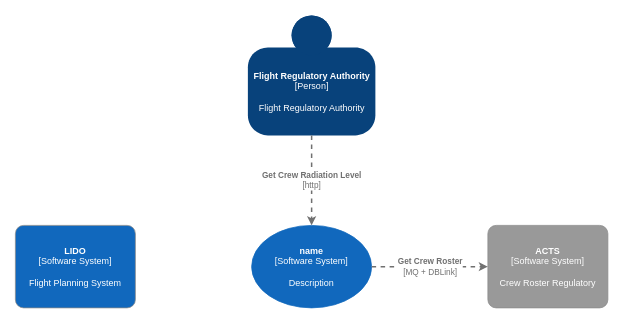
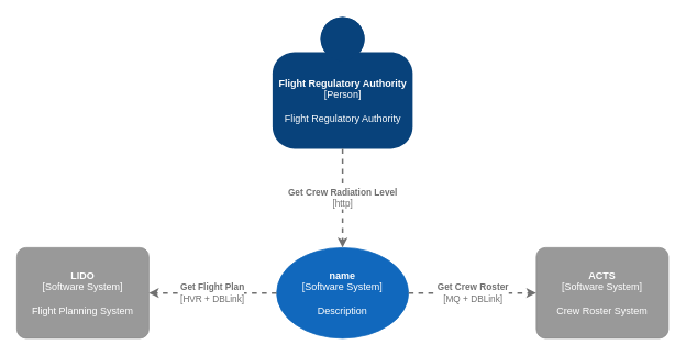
  <mxCell id="0" />
  <mxCell id="1" parent="0" />
  <mxCell id="2" value="&lt;b&gt;Flight Regulatory Authority&lt;/b&gt;&lt;div&gt;[Person]&lt;/div&gt;&lt;br&gt;&lt;div&gt;Flight Regulatory Authority&lt;/div&gt;" style="html=1;dashed=0;whitespace=wrap;fillColor=#08427b;strokeColor=none;fontColor=#ffffff;shape=mxgraph.c4.person;align=center;metaEdit=1;points=[[0.5,0,0],[1,0.5,0],[1,0.75,0],[0.75,1,0],[0.5,1,0],[0.25,1,0],[0,0.75,0],[0,0.5,0]];metaData={&quot;c4Type&quot;:{&quot;editable&quot;:false}};" vertex="1" parent="1"><mxGeometry x="330" y="20" width="170" height="160" as="geometry" /></mxCell>
  <mxCell id="3" value="&lt;b&gt;name&lt;/b&gt;&lt;div&gt;[Software System]&lt;/div&gt;&lt;br&gt;&lt;div&gt;Description&lt;/div&gt;" style="ellipse;whiteSpace=wrap;html=1;labelBackgroundColor=none;fillColor=#1168BD;fontColor=#ffffff;align=center;arcSize=10;strokeColor=#1168BD;metaEdit=1;metaData={&quot;c4Type&quot;:{&quot;editable&quot;:false}};points=[[0.25,0,0],[0.5,0,0],[0.75,0,0],[1,0.25,0],[1,0.5,0],[1,0.75,0],[0.75,1,0],[0.5,1,0],[0.25,1,0],[0,0.75,0],[0,0.5,0],[0,0.25,0]];" vertex="1" parent="1"><mxGeometry x="335" y="300" width="160" height="110.0" as="geometry" /></mxCell>
- <mxCell id="4" value="&lt;b&gt;LIDO&lt;/b&gt;&lt;div&gt;[Software System]&lt;/div&gt;&lt;br&gt;&lt;div&gt;Flight Planning System&lt;/div&gt;" style="rounded=1;whiteSpace=wrap;html=1;labelBackgroundColor=none;fillColor=#1168bd;fontColor=#ffffff;align=center;arcSize=10;strokeColor=#8A8A8A;metaEdit=1;metaData={&quot;c4Type&quot;:{&quot;editable&quot;:false}};points=[[0.25,0,0],[0.5,0,0],[0.75,0,0],[1,0.25,0],[1,0.5,0],[1,0.75,0],[0.75,1,0],[0.5,1,0],[0.25,1,0],[0,0.75,0],[0,0.5,0],[0,0.25,0]];" vertex="1" parent="1"><mxGeometry x="20" y="300" width="160" height="110.0" as="geometry" /></mxCell>
- <mxCell id="5" value="&lt;b&gt;ACTS&lt;/b&gt;&lt;div&gt;[Software System]&lt;/div&gt;&lt;br&gt;&lt;div&gt;Crew Roster Regulatory&lt;/div&gt;" style="rounded=1;whiteSpace=wrap;html=1;labelBackgroundColor=none;fillColor=#999999;fontColor=#ffffff;align=center;arcSize=10;strokeColor=#8A8A8A;metaEdit=1;metaData={&quot;c4Type&quot;:{&quot;editable&quot;:false}};points=[[0.25,0,0],[0.5,0,0],[0.75,0,0],[1,0.25,0],[1,0.5,0],[1,0.75,0],[0.75,1,0],[0.5,1,0],[0.25,1,0],[0,0.75,0],[0,0.5,0],[0,0.25,0]];" vertex="1" parent="1"><mxGeometry x="650" y="300" width="160" height="110.0" as="geometry" /></mxCell>
+ <mxCell id="4" value="&lt;b&gt;LIDO&lt;/b&gt;&lt;div&gt;[Software System]&lt;/div&gt;&lt;br&gt;&lt;div&gt;Flight Planning System&lt;/div&gt;" style="rounded=1;whiteSpace=wrap;html=1;labelBackgroundColor=none;fillColor=#999999;fontColor=#ffffff;align=center;arcSize=10;strokeColor=#8A8A8A;metaEdit=1;metaData={&quot;c4Type&quot;:{&quot;editable&quot;:false}};points=[[0.25,0,0],[0.5,0,0],[0.75,0,0],[1,0.25,0],[1,0.5,0],[1,0.75,0],[0.75,1,0],[0.5,1,0],[0.25,1,0],[0,0.75,0],[0,0.5,0],[0,0.25,0]];" vertex="1" parent="1"><mxGeometry x="20" y="300" width="160" height="110.0" as="geometry" /></mxCell>
+ <mxCell id="5" value="&lt;b&gt;ACTS&lt;/b&gt;&lt;div&gt;[Software System]&lt;/div&gt;&lt;br&gt;&lt;div&gt;Crew Roster System&lt;/div&gt;" style="rounded=1;whiteSpace=wrap;html=1;labelBackgroundColor=none;fillColor=#999999;fontColor=#ffffff;align=center;arcSize=10;strokeColor=#8A8A8A;metaEdit=1;metaData={&quot;c4Type&quot;:{&quot;editable&quot;:false}};points=[[0.25,0,0],[0.5,0,0],[0.75,0,0],[1,0.25,0],[1,0.5,0],[1,0.75,0],[0.75,1,0],[0.5,1,0],[0.25,1,0],[0,0.75,0],[0,0.5,0],[0,0.25,0]];" vertex="1" parent="1"><mxGeometry x="650" y="300" width="160" height="110.0" as="geometry" /></mxCell>
  <mxCell id="6" value="&lt;div style=&quot;text-align: left&quot;&gt;&lt;div style=&quot;text-align: center&quot;&gt;&lt;b&gt;Get Crew Radiation Level&lt;/b&gt;&lt;/div&gt;&lt;div style=&quot;text-align: center&quot;&gt;[http]&lt;/div&gt;&lt;/div&gt;" style="edgeStyle=none;rounded=0;html=1;jettySize=auto;orthogonalLoop=1;strokeColor=#707070;strokeWidth=2;fontColor=#707070;jumpStyle=none;dashed=1;metaEdit=1;metaData={&quot;c4Type&quot;:{&quot;editable&quot;:false}};" edge="1" parent="1" source="2" target="3"><mxGeometry width="160" relative="1" as="geometry"><mxPoint x="250" y="230" as="sourcePoint" /><mxPoint x="410" y="230" as="targetPoint" /></mxGeometry></mxCell>
  <mxCell id="7" value="&lt;div style=&quot;text-align: left&quot;&gt;&lt;div style=&quot;text-align: center&quot;&gt;&lt;b&gt;Get Crew Roster&lt;/b&gt;&lt;/div&gt;&lt;div style=&quot;text-align: center&quot;&gt;[MQ + DBLink]&lt;/div&gt;&lt;/div&gt;" style="edgeStyle=none;rounded=0;html=1;entryX=0;entryY=0.5;jettySize=auto;orthogonalLoop=1;strokeColor=#707070;strokeWidth=2;fontColor=#707070;jumpStyle=none;dashed=1;metaEdit=1;metaData={&quot;c4Type&quot;:{&quot;editable&quot;:false}};entryDx=0;entryDy=0;entryPerimeter=0;exitX=1;exitY=0.5;exitDx=0;exitDy=0;exitPerimeter=0;" edge="1" parent="1" source="3" target="5"><mxGeometry width="160" relative="1" as="geometry"><mxPoint x="320" y="230" as="sourcePoint" /><mxPoint x="480" y="230" as="targetPoint" /></mxGeometry></mxCell>
+ <mxCell id="8" value="&lt;div style=&quot;text-align: left&quot;&gt;&lt;div style=&quot;text-align: center&quot;&gt;&lt;b&gt;Get Flight Plan&lt;/b&gt;&lt;/div&gt;&lt;div style=&quot;text-align: center&quot;&gt;[HVR + DBLink]&lt;/div&gt;&lt;/div&gt;" style="edgeStyle=none;rounded=0;html=1;jettySize=auto;orthogonalLoop=1;strokeColor=#707070;strokeWidth=2;fontColor=#707070;jumpStyle=none;dashed=1;metaEdit=1;metaData={&quot;c4Type&quot;:{&quot;editable&quot;:false}};" edge="1" parent="1" source="3" target="4"><mxGeometry width="160" relative="1" as="geometry"><mxPoint x="320" y="230" as="sourcePoint" /><mxPoint x="480" y="230" as="targetPoint" /></mxGeometry></mxCell>
